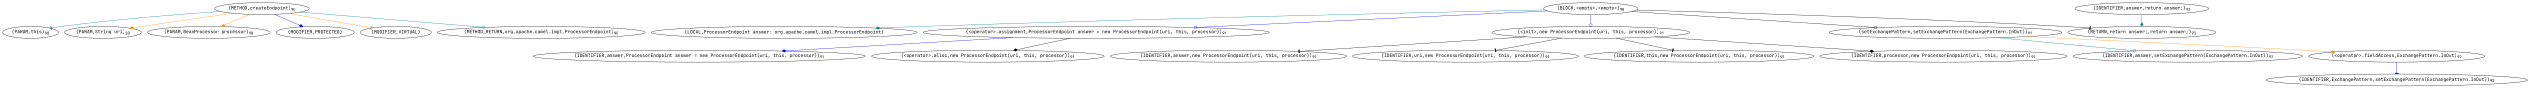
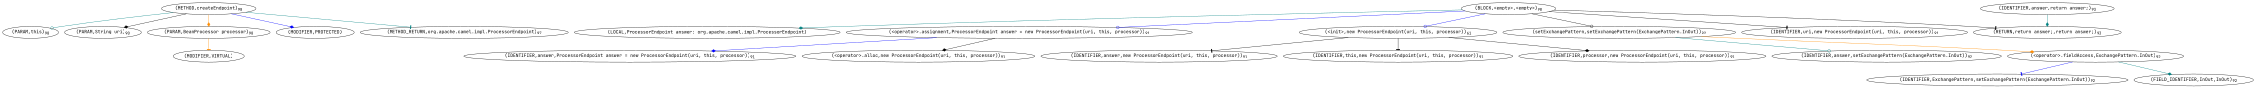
  digraph {
    fontname="JetBrains Mono"
    node [fontname="JetBrains Mono"]
    edge [arrowhead=diamond color=black fontname="JetBrains Mono"]
    n1 [label=<(METHOD,createEndpoint)<SUB>90</SUB>>]
    n2 [label=<(PARAM,this)<SUB>90</SUB>>]
-   n3 [label=<(PARAM,String uri)<SUB>20</SUB>>]
+   n3 [label=<(PARAM,String uri)<SUB>90</SUB>>]
    n4 [label=<(PARAM,BeanProcessor processor)<SUB>90</SUB>>]
    n5 [label=<(MODIFIER,PROTECTED)>]
    n6 [label=<(MODIFIER,VIRTUAL)>]
-   n7 [label=<(METHOD_RETURN,org.apache.camel.impl.ProcessorEndpoint)<SUB>90</SUB>>]
+   n7 [label=<(METHOD_RETURN,org.apache.camel.impl.ProcessorEndpoint)<SUB>97</SUB>>]
    n8 [label=<(BLOCK,&lt;empty&gt;,&lt;empty&gt;)<SUB>90</SUB>>]
    n9 [label=<(LOCAL,ProcessorEndpoint answer: org.apache.camel.impl.ProcessorEndpoint)>]
    n10 [label=<(&lt;operator&gt;.assignment,ProcessorEndpoint answer = new ProcessorEndpoint(uri, this, processor))<SUB>91</SUB>>]
-   n11 [label=<(&lt;init&gt;,new ProcessorEndpoint(uri, this, processor))<SUB>91</SUB>>]
+   n11 [label=<(&lt;init&gt;,new ProcessorEndpoint(uri, this, processor))<SUB>61</SUB>>]
    n12 [label=<(setExchangePattern,setExchangePattern(ExchangePattern.InOut))<SUB>92</SUB>>]
    n13 [label=<(RETURN,return answer;,return answer;)<SUB>93</SUB>>]
    n14 [label=<(IDENTIFIER,answer,ProcessorEndpoint answer = new ProcessorEndpoint(uri, this, processor))<SUB>91</SUB>>]
    n15 [label=<(&lt;operator&gt;.alloc,new ProcessorEndpoint(uri, this, processor))<SUB>91</SUB>>]
    n16 [label=<(IDENTIFIER,answer,new ProcessorEndpoint(uri, this, processor))<SUB>91</SUB>>]
    n17 [label=<(IDENTIFIER,uri,new ProcessorEndpoint(uri, this, processor))<SUB>91</SUB>>]
    n18 [label=<(IDENTIFIER,this,new ProcessorEndpoint(uri, this, processor))<SUB>91</SUB>>]
    n19 [label=<(IDENTIFIER,processor,new ProcessorEndpoint(uri, this, processor))<SUB>91</SUB>>]
    n20 [label=<(IDENTIFIER,answer,setExchangePattern(ExchangePattern.InOut))<SUB>92</SUB>>]
    n21 [label=<(&lt;operator&gt;.fieldAccess,ExchangePattern.InOut)<SUB>92</SUB>>]
    n22 [label=<(IDENTIFIER,ExchangePattern,setExchangePattern(ExchangePattern.InOut))<SUB>92</SUB>>]
+   n23 [label=<(FIELD_IDENTIFIER,InOut,InOut)<SUB>92</SUB>>]
    n24 [label=<(IDENTIFIER,answer,return answer;)<SUB>93</SUB>>]
-   n1 -> n2 [arrowhead=tee color=teal]
-   n1 -> n3 [color=darkorange]
+   n1 -> n2 [arrowhead=odot color=teal]
+   n1 -> n3
    n1 -> n4 [color=darkorange]
    n1 -> n5 [color=blue]
-   n1 -> n6 [arrowhead=tee color=darkorange]
-   n1 -> n7 [arrowhead=odot color=teal]
+   n4 -> n6 [arrowhead=tee color=darkorange]
+   n1 -> n7 [arrowhead=tee color=teal]
    n8 -> n9 [color=teal]
    n8 -> n10 [arrowhead=odot color=blue]
    n8 -> n11 [arrowhead=odot color=blue]
    n8 -> n12 [arrowhead=odot]
    n8 -> n13 [arrowhead=tee]
    n10 -> n14 [color=blue]
    n10 -> n15
    n11 -> n16 [arrowhead=tee]
-   n11 -> n17 [arrowhead=tee]
+   n8 -> n17 [arrowhead=tee]
    n11 -> n18 [arrowhead=tee]
    n11 -> n19
    n12 -> n20 [arrowhead=odot color=teal]
    n12 -> n21 [color=darkorange]
    n21 -> n22 [arrowhead=tee color=blue]
+   n21 -> n23 [color=teal]
    n24 -> n13 [color=teal]
  }
